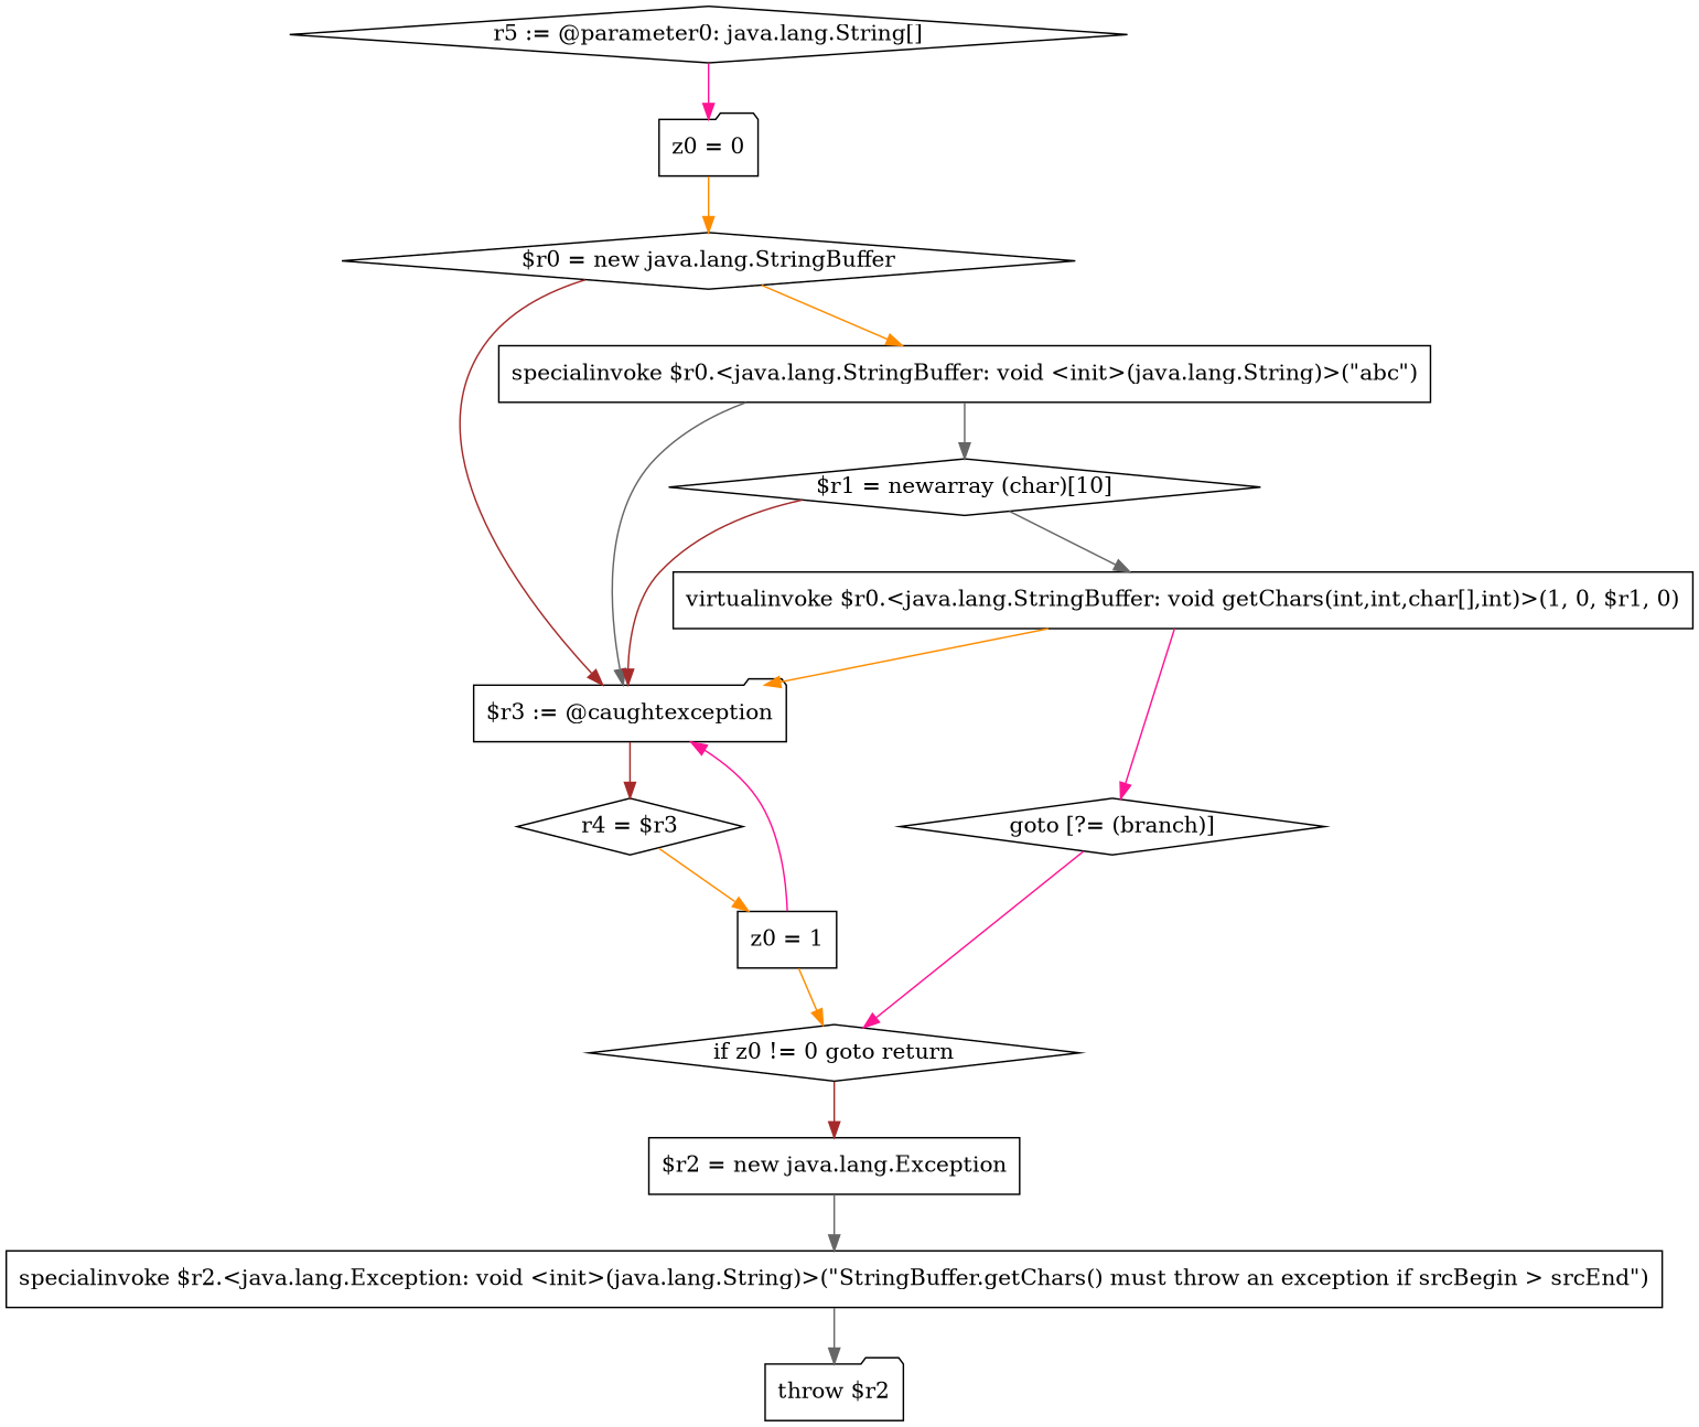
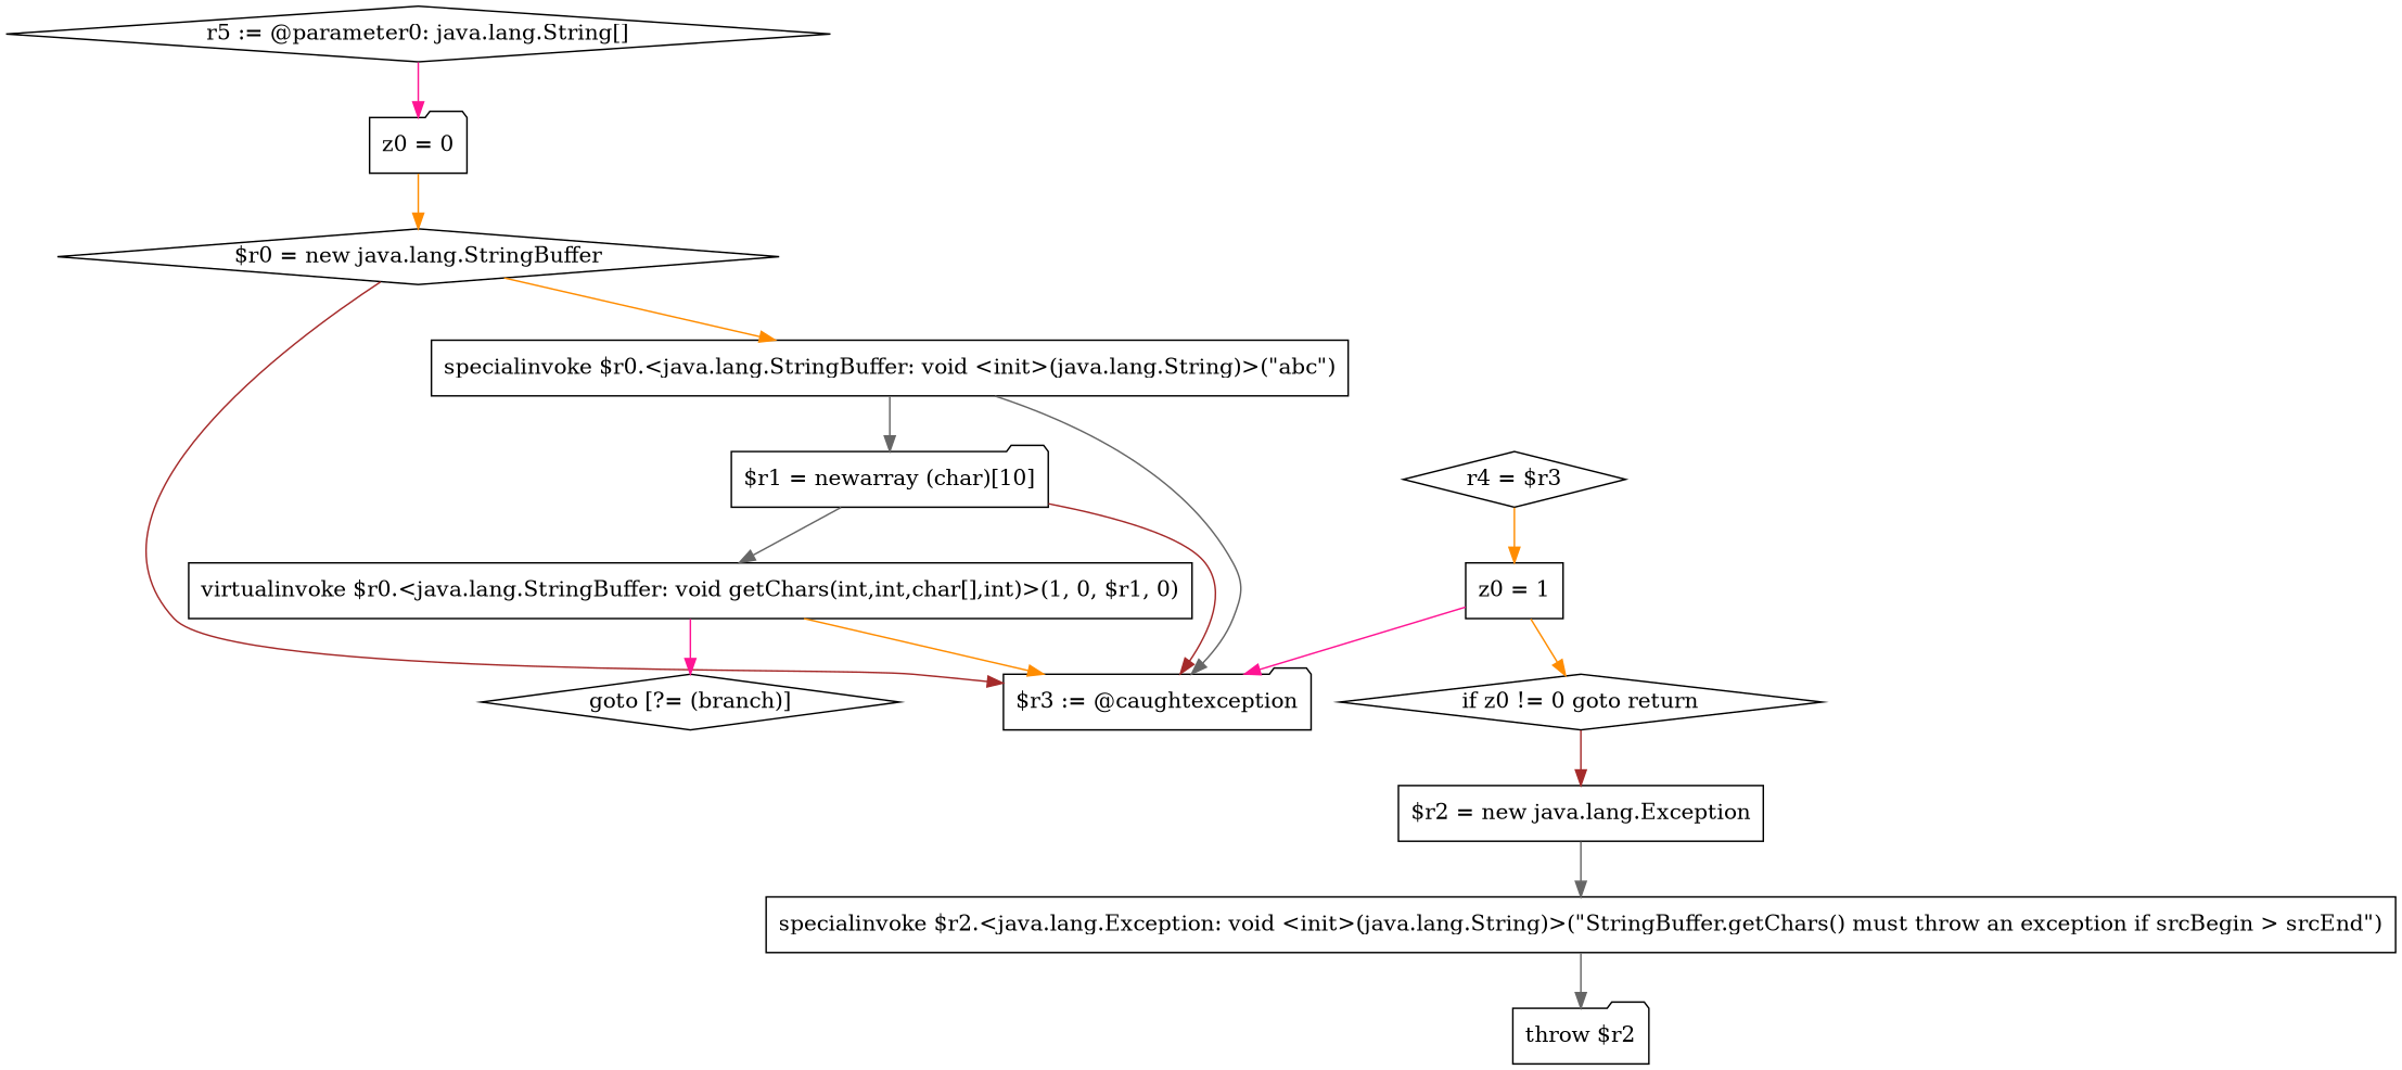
  digraph {
    node [shape=diamond]
    edge [color=darkorange]
    "r5 := @parameter0: java.lang.String[]"
    "z0 = 0" [shape=folder]
    "$r0 = new java.lang.StringBuffer"
    "$r3 := @caughtexception" [shape=folder]
    "specialinvoke $r0.<java.lang.StringBuffer: void <init>(java.lang.String)>(\"abc\")" [shape=box]
    "r4 = $r3"
-   "$r1 = newarray (char)[10]"
+   "$r1 = newarray (char)[10]" [shape=folder]
    "virtualinvoke $r0.<java.lang.StringBuffer: void getChars(int,int,char[],int)>(1, 0, $r1, 0)" [shape=box]
    "goto [?= (branch)]"
    "if z0 != 0 goto return"
    "$r2 = new java.lang.Exception" [shape=box]
    "z0 = 1" [shape=box]
    "specialinvoke $r2.<java.lang.Exception: void <init>(java.lang.String)>(\"StringBuffer.getChars() must throw an exception if srcBegin > srcEnd\")" [shape=box]
    "throw $r2" [shape=folder]
    "r5 := @parameter0: java.lang.String[]" -> "z0 = 0" [color=deeppink]
    "z0 = 0" -> "$r0 = new java.lang.StringBuffer"
    "$r0 = new java.lang.StringBuffer" -> "$r3 := @caughtexception" [color=brown]
    "$r0 = new java.lang.StringBuffer" -> "specialinvoke $r0.<java.lang.StringBuffer: void <init>(java.lang.String)>(\"abc\")"
-   "$r3 := @caughtexception" -> "r4 = $r3" [color=brown]
    "specialinvoke $r0.<java.lang.StringBuffer: void <init>(java.lang.String)>(\"abc\")" -> "$r3 := @caughtexception" [color=gray40]
    "specialinvoke $r0.<java.lang.StringBuffer: void <init>(java.lang.String)>(\"abc\")" -> "$r1 = newarray (char)[10]" [color=gray40]
    "r4 = $r3" -> "z0 = 1"
    "$r1 = newarray (char)[10]" -> "$r3 := @caughtexception" [color=brown]
    "$r1 = newarray (char)[10]" -> "virtualinvoke $r0.<java.lang.StringBuffer: void getChars(int,int,char[],int)>(1, 0, $r1, 0)" [color=gray40]
    "virtualinvoke $r0.<java.lang.StringBuffer: void getChars(int,int,char[],int)>(1, 0, $r1, 0)" -> "$r3 := @caughtexception"
    "virtualinvoke $r0.<java.lang.StringBuffer: void getChars(int,int,char[],int)>(1, 0, $r1, 0)" -> "goto [?= (branch)]" [color=deeppink]
-   "goto [?= (branch)]" -> "if z0 != 0 goto return" [color=deeppink]
    "if z0 != 0 goto return" -> "$r2 = new java.lang.Exception" [color=brown]
    "$r2 = new java.lang.Exception" -> "specialinvoke $r2.<java.lang.Exception: void <init>(java.lang.String)>(\"StringBuffer.getChars() must throw an exception if srcBegin > srcEnd\")" [color=gray40]
    "z0 = 1" -> "$r3 := @caughtexception" [color=deeppink]
    "z0 = 1" -> "if z0 != 0 goto return"
    "specialinvoke $r2.<java.lang.Exception: void <init>(java.lang.String)>(\"StringBuffer.getChars() must throw an exception if srcBegin > srcEnd\")" -> "throw $r2" [color=gray40]
  }
